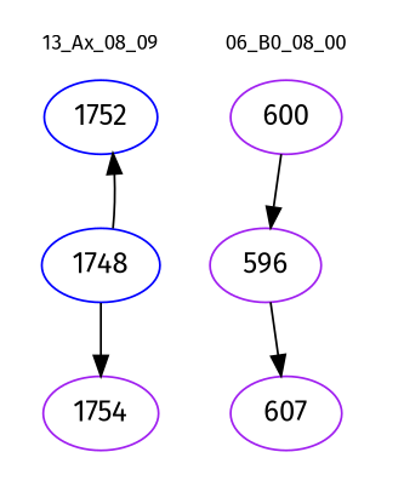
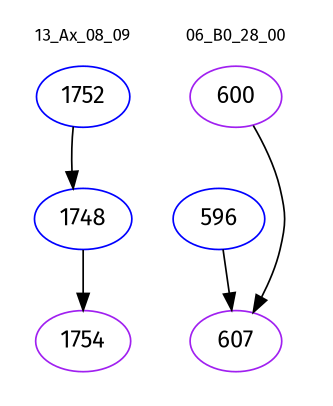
  digraph {
    fontname="Fira Sans"
    node [color=blue fontname="Fira Sans"]
    edge [color=black fontname="Fira Sans"]
    n1 [label=1752]
    n2 [label=1748]
    n3 [color=purple label=1754]
    n4 [color=purple label=600]
-   n5 [color=purple label=596]
+   n5 [label=596]
    n6 [color=purple label=607]
    subgraph cluster_1 {
      color=white
      fontsize=10
      label="13_Ax_08_09"
      n1
      n2
      n3
    }
    subgraph cluster_2 {
      color=white
      fontsize=10
-     label="06_B0_08_00"
+     label="06_B0_28_00"
      n4
      n5
      n6
    }
-   n2 -> n1
+   n1 -> n2
    n2 -> n3
-   n4 -> n5
+   n4 -> n6
    n5 -> n6
  }
